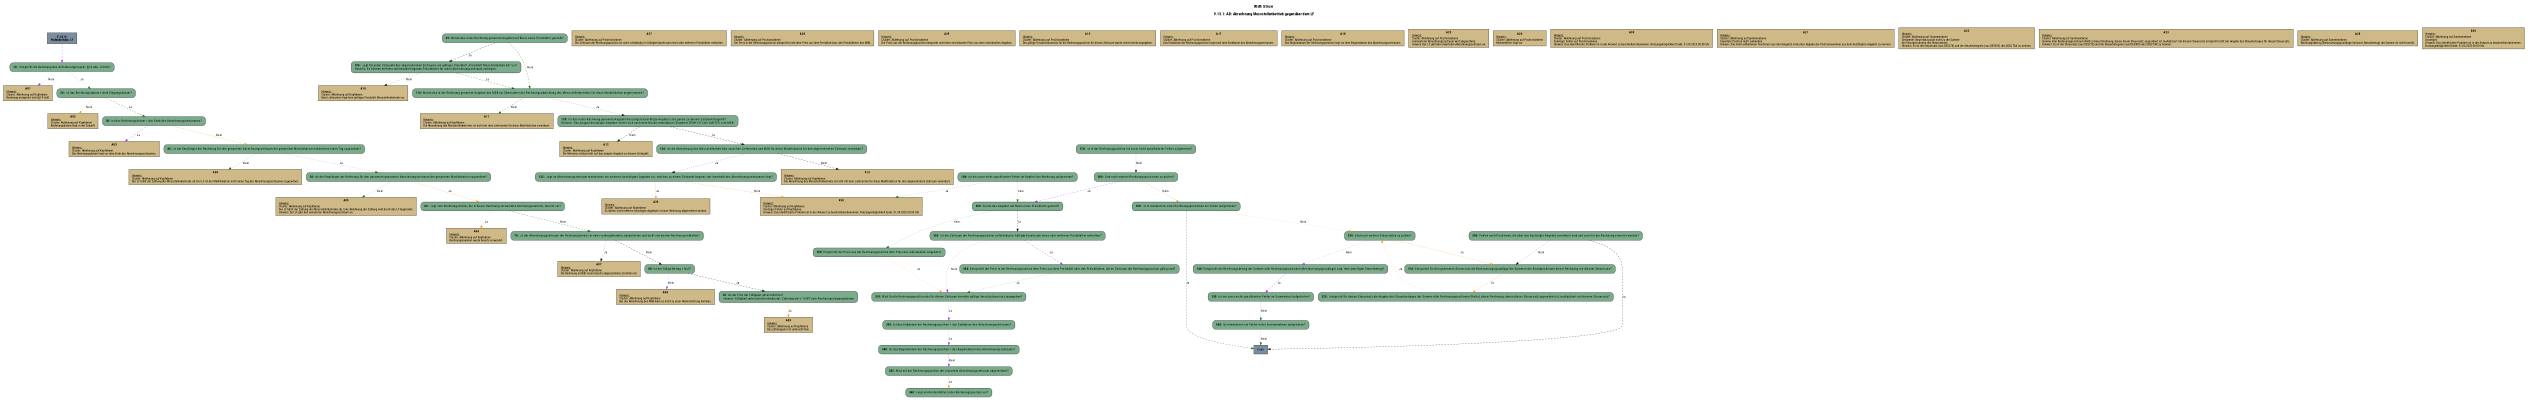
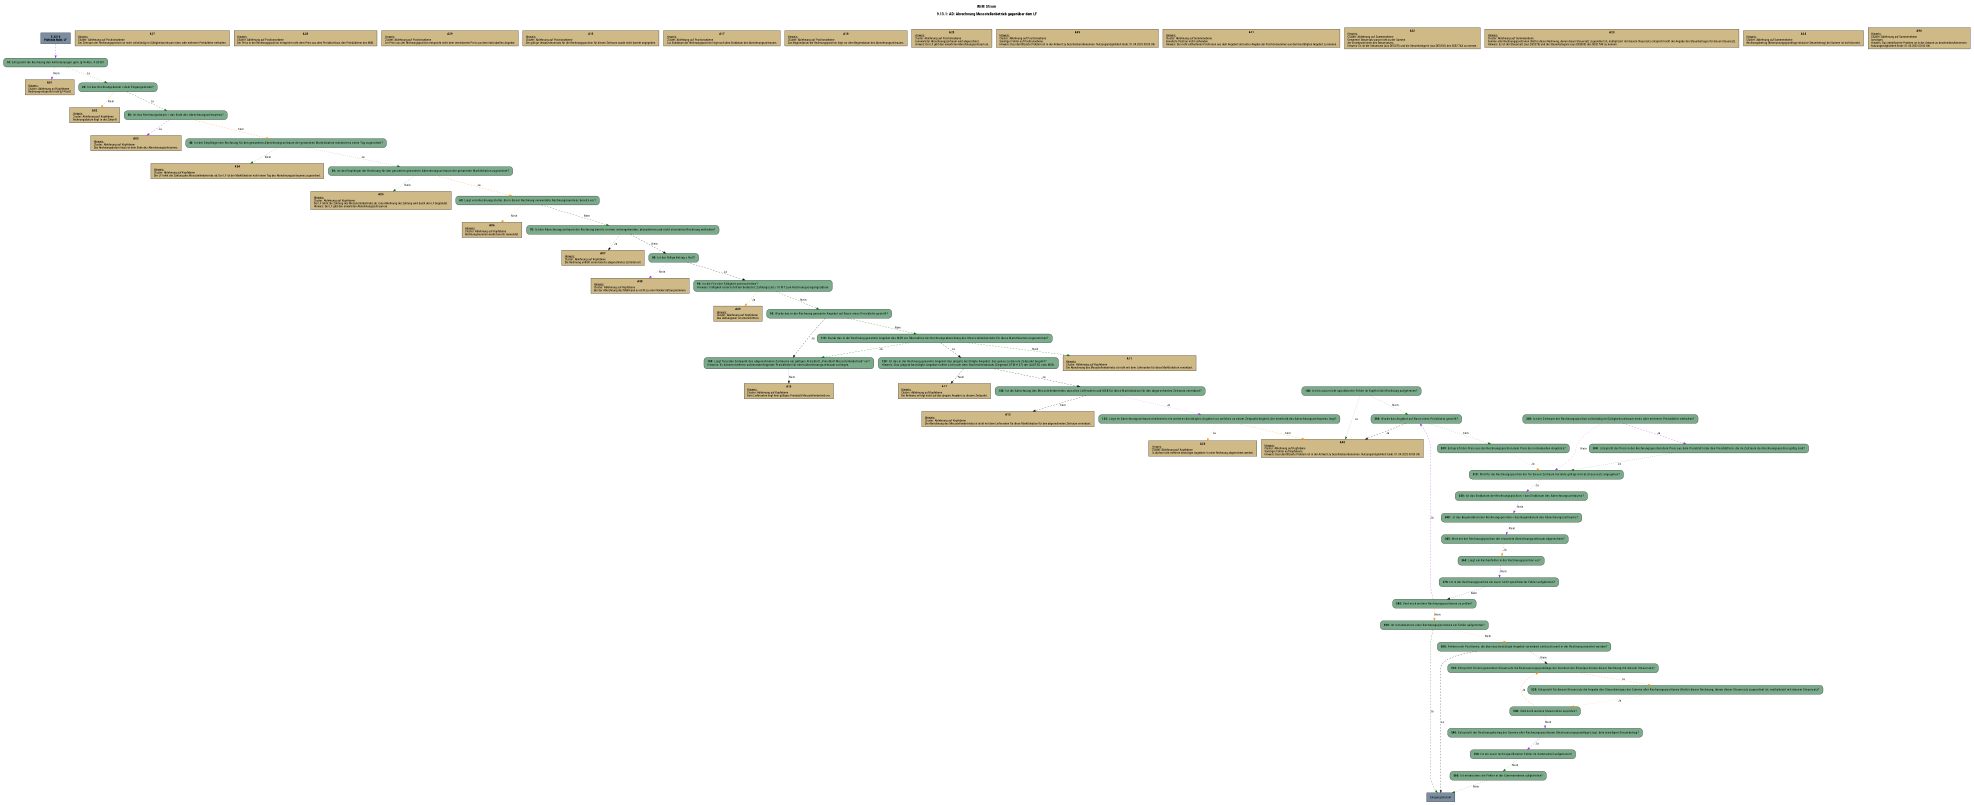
  digraph {
    fontname="Roboto Condensed"
    label=<<B><FONT POINT-SIZE="18">WiM Strom</FONT></B><BR/><BR/><B><FONT POINT-SIZE="16">9.13.1: AD: Abrechnung Messstellenbetrieb gegenüber dem LF</FONT></B><BR/><BR/><BR/><BR/>>
    labelloc=t
    node [fillcolor="#7aab8a" fontname="Roboto Condensed" margin="0.2,0.12" shape=box style="filled,rounded"]
    edge [color=darkgreen fontname="Roboto Condensed" style=dashed]
    n1 [fillcolor="#7a8da1" label=<<B>E_0210</B><BR align="center"/><FONT point-size="12"><B><U>Prüfende Rolle:</U> LF</B></FONT><BR align="center"/>> style=filled]
    n2 [label=<<B>10: </B>Entspricht die Rechnung den Anforderungen gem. §14 Abs. 4 UStG?<BR align="left"/>>]
    n3 [fillcolor="#cfb986" label=<<B>A01</B><BR align="center"/><FONT point-size="12"><U>Hinweis:</U><BR align="left"/>Cluster: Ablehnung auf Kopfebene<BR align="left"/>Rechnung entspricht nicht §14 UstG<BR align="left"/></FONT>> margin="0.17,0.08" style=filled]
    n4 [label=<<B>20: </B>Ist das Rechnungsdatum ≤ dem Eingangsdatum?<BR align="left"/>>]
    n5 [fillcolor="#cfb986" label=<<B>A02</B><BR align="center"/><FONT point-size="12"><U>Hinweis:</U><BR align="left"/>Cluster: Ablehnung auf Kopfebene<BR align="left"/>Rechnungsdatum liegt in der Zukunft<BR align="left"/></FONT>> margin="0.17,0.08" style=filled]
    n6 [label=<<B>30: </B>Ist das Rechnungsdatum &lt; das Ende des Abrechnungszeitraumes?<BR align="left"/>>]
    n7 [fillcolor="#cfb986" label=<<B>A03</B><BR align="center"/><FONT point-size="12"><U>Hinweis:</U><BR align="left"/>Cluster: Ablehnung auf Kopfebene<BR align="left"/>Das Rechnungsdatum liegt vor dem Ende des Abrechnungszeitraumes.<BR align="left"/></FONT>> margin="0.17,0.08" style=filled]
    n8 [label=<<B>40: </B>Ist der Empfänger der Rechnung für den genannten Abrechnungszeitraum der genannten Marktlokation mindestens einen Tag zugeordnet?<BR align="left"/>>]
    n9 [fillcolor="#cfb986" label=<<B>A04</B><BR align="center"/><FONT point-size="12"><U>Hinweis:</U><BR align="left"/>Cluster: Ablehnung auf Kopfebene<BR align="left"/>Der LF lehnt die Zahlung des Messstellenbetriebs ab. Der LF ist der Marktlokation nicht einen Tag des Abrechnungszeitraumes zugeordnet.<BR align="left"/></FONT>> margin="0.17,0.08" style=filled]
    n10 [label=<<B>50: </B>Ist der Empfänger der Rechnung für den gesamten genannten Abrechnungszeitraum der genannten Marktlokation zugeordnet?<BR align="left"/>>]
    n11 [fillcolor="#cfb986" label=<<B>A05</B><BR align="center"/><FONT point-size="12"><U>Hinweis:</U><BR align="left"/>Cluster: Ablehnung auf Kopfebene<BR align="left"/>Der LF lehnt die Zahlung des Messstellenbetriebs ab. Eine Ablehnung der Zahlung wird durch den LF begründet.<BR align="left"/>Hinweis: Der LF gibt den erwarteten Abrechnungszeitraum an.<BR align="left"/></FONT>> margin="0.17,0.08" style=filled]
    n12 [label=<<B>60: </B>Liegt vom Rechnungssteller, die in dieser Rechnung verwendete Rechnungsnummer, bereits vor?<BR align="left"/>>]
    n13 [fillcolor="#cfb986" label=<<B>A06</B><BR align="center"/><FONT point-size="12"><U>Hinweis:</U><BR align="left"/>Cluster: Ablehnung auf Kopfebene<BR align="left"/>Rechnungsnummer wurde bereits verwendet.<BR align="left"/></FONT>> margin="0.17,0.08" style=filled]
    n14 [label=<<B>70: </B>Ist der Abrechnungszeitraum der Rechnung bereits in einer vorhergehenden, akzeptierten und nicht stornierten Rechnung enthalten?<BR align="left"/>>]
    n15 [fillcolor="#cfb986" label=<<B>A07</B><BR align="center"/><FONT point-size="12"><U>Hinweis:</U><BR align="left"/>Cluster: Ablehnung auf Kopfebene<BR align="left"/>Die Rechnung enthält einen bereits abgerechnetes Zeitintervall.<BR align="left"/></FONT>> margin="0.17,0.08" style=filled]
    n16 [label=<<B>80: </B>Ist der fällige Betrag ≥ Null?<BR align="left"/>>]
    n17 [fillcolor="#cfb986" label=<<B>A08</B><BR align="center"/><FONT point-size="12"><U>Hinweis:</U><BR align="left"/>Cluster: Ablehnung auf Kopfebene<BR align="left"/>Bei der Abrechnung des MSB kann es nicht zu einer Rückerstattung kommen.<BR align="left"/></FONT>> margin="0.17,0.08" style=filled]
    n18 [label=<<B>90: </B>Ist die Frist der Fälligkeit unterschritten?<BR align="left"/>Hinweis: Fälligkeit unterschritten bedeutet: Zahlungsziel ≤ 10 WT zum Rechnungseingangsdatum<BR align="left"/>>]
    n19 [fillcolor="#cfb986" label=<<B>A09</B><BR align="center"/><FONT point-size="12"><U>Hinweis:</U><BR align="left"/>Cluster: Ablehnung auf Kopfebene<BR align="left"/>Das Zahlungsziel ist unterschritten.<BR align="left"/></FONT>> margin="0.17,0.08" style=filled]
    n20 [label=<<B>95: </B>Wurde das in der Rechnung genannte Angebot auf Basis eines Preisblatts gestellt?<BR align="left"/>>]
    n21 [label=<<B>100: </B>Liegt für jeden Zeitpunkt des abgerechneten Zeitraums ein gültiges Preisblatt „Preisblatt Messstellenbetrieb“ vor?<BR align="left"/>Hinweis: Es können mehrere aufeinanderfolgende Preisblätter für einen Abrechnungszeitraum vorliegen.<BR align="left"/>>]
    n22 [label=<<B>110: </B>Wurde das in der Rechnung genannte Angebot des MSB zur Übernahme der Rechnungsabwicklung des Messstellenbetriebs für diese Marktlokation angenommen?<BR align="left"/>>]
    n23 [fillcolor="#cfb986" label=<<B>A10</B><BR align="center"/><FONT point-size="12"><U>Hinweis:</U><BR align="left"/>Cluster: Ablehnung auf Kopfebene<BR align="left"/>Dem Lieferanten liegt kein gültiges Preisblatt Messstellenbetrieb vor.<BR align="left"/></FONT>> margin="0.17,0.08" style=filled]
    n24 [fillcolor="#cfb986" label=<<B>A11</B><BR align="center"/><FONT point-size="12"><U>Hinweis:</U><BR align="left"/>Cluster: Ablehnung auf Kopfebene<BR align="left"/>Die Abrechnung des Messstellenbetriebs ist nicht mit dem Lieferanten für diese Marktlokation vereinbart.<BR align="left"/></FONT>> margin="0.17,0.08" style=filled]
    n25 [label=<<B>120: </B>Ist das in der Rechnung genannte Angebot das jüngste bestätigte Angebot, das genau zu diesem Zeitpunkt beginnt?<BR align="left"/>Hinweis: Das jüngste bestätigte Angebot richtet sich nach dem Nachrichtendatum (Segment DTM+137) der QUOTES vom MSB.<BR align="left"/>>]
    n26 [fillcolor="#cfb986" label=<<B>A12</B><BR align="center"/><FONT point-size="12"><U>Hinweis:</U><BR align="left"/>Cluster: Ablehnung auf Kopfebene<BR align="left"/>Die Referenz erfolgt nicht auf das jüngste Angebot zu diesem Zeitpunkt.<BR align="left"/></FONT>> margin="0.17,0.08" style=filled]
    n27 [label=<<B>130: </B>Ist die Abrechnung des Messstellenbetriebs zwischen Lieferanten und MSB für diese Marktlokation für den abgerechneten Zeitraum vereinbart?<BR align="left"/>>]
    n28 [fillcolor="#cfb986" label=<<B>A13</B><BR align="center"/><FONT point-size="12"><U>Hinweis:</U><BR align="left"/>Cluster: Ablehnung auf Kopfebene<BR align="left"/>Die Abrechnung des Messstellenbetriebs ist nicht mit dem Lieferanten für diese Marktlokation für den abgerechneten Zeitraum vereinbart.<BR align="left"/></FONT>> margin="0.17,0.08" style=filled]
    n29 [label=<<B>135: </B>Liegt im Abrechnungszeitraum mindestens ein weiteres bestätigtes Angebot vor, welches zu einem Zeitpunkt beginnt, der innerhalb des Abrechnungszeitraumes liegt?<BR align="left"/>>]
    n30 [fillcolor="#cfb986" label=<<B>A26</B><BR align="center"/><FONT point-size="12"><U>Hinweis:</U><BR align="left"/>Cluster: Ablehnung auf Kopfebene<BR align="left"/>Es dürfen nicht mehrere bestätigte Angebote in einer Rechnung abgerechnet werden.<BR align="left"/></FONT>> margin="0.17,0.08" style=filled]
    n31 [fillcolor="#cfb986" label=<<B>A90</B><BR align="center"/><FONT point-size="12"><U>Hinweis:</U><BR align="left"/>Cluster: Ablehnung auf Kopfebene<BR align="left"/>Sonstiger Fehler auf Kopfebene.<BR align="left"/>Hinweis: Das identifizierte Problem ist in der Antwort zu beschreiben/benennen. Nutzungsmöglichkeit Ende: 01.04.2025 00:00 Uhr<BR align="left"/></FONT>> margin="0.17,0.08" style=filled]
    n32 [label=<<B>140: </B>Ist ein zuvor nicht spezifizierter Fehler im Kopfteil der Rechnung aufgetreten?<BR align="left"/>>]
    n33 [label=<<B>300: </B>Wurde das Angebot auf Basis eines Preisblatts gestellt?<BR align="left"/>>]
    n34 [label=<<B>303: </B>Ist der Zeitraum der Rechnungsposition vollständig im Gültigkeitszeitraum eines oder mehrerer Preisblätter enthalten?<BR align="left"/>>]
    n35 [label=<<B>309: </B>Entspricht der Preis aus der Rechnungsposition dem Preis des individuellen Angebots?<BR align="left"/>>]
    n36 [label=<<B>304: </B>Entspricht der Preis in der Rechnungsposition dem Preis aus dem Preisblatt oder den Preisblättern, die im Zeitraum der Rechnungsposition gültig sind?<BR align="left"/>>]
    n37 [label=<<B>310: </B>Wird für die Rechnungsposition der für diesen Zeitraum korrekte gültige Umsatzsteuersatz angegeben?<BR align="left"/>>]
    n38 [label=<<B>330: </B>Ist das Enddatum der Rechnungsposition &gt; das Enddatum des Abrechnungszeitraums?<BR align="left"/>>]
    n39 [fillcolor="#cfb986" label=<<B>A27</B><BR align="center"/><FONT point-size="12"><U>Hinweis:</U><BR align="left"/>Cluster: Ablehnung auf Positionsebene<BR align="left"/>Der Zeitraum der Rechnungsposition ist nicht vollständig im Gültigkeitszeitraum eines oder mehrerer Preisblätter enthalten.<BR align="left"/></FONT>> margin="0.17,0.08" style=filled]
    n40 [fillcolor="#cfb986" label=<<B>A28</B><BR align="center"/><FONT point-size="12"><U>Hinweis:</U><BR align="left"/>Cluster: Ablehnung auf Positionsebene<BR align="left"/>Der Preis in der Rechnungsposition entspricht nicht dem Preis aus dem Preisblatt bzw. den Preisblättern des MSB.<BR align="left"/></FONT>> margin="0.17,0.08" style=filled]
    n41 [fillcolor="#cfb986" label=<<B>A29</B><BR align="center"/><FONT point-size="12"><U>Hinweis:</U><BR align="left"/>Cluster: Ablehnung auf Positionsebene<BR align="left"/>Der Preis aus der Rechnungsposition entspricht nicht dem vereinbarten Preis aus dem individuellen Angebot.<BR align="left"/></FONT>> margin="0.17,0.08" style=filled]
    n42 [label=<<B>340: </B>Ist das Beginndatum der Rechnungsposition &lt; das Beginndatum des Abrechnungszeitraums?<BR align="left"/>>]
    n43 [fillcolor="#cfb986" label=<<B>A15</B><BR align="center"/><FONT point-size="12"><U>Hinweis:</U><BR align="left"/>Cluster: Ablehnung auf Positionsebene<BR align="left"/>Der gültige Umsatzsteuersatz für die Rechnungsposition für diesen Zeitraum wurde nicht korrekt angegeben.<BR align="left"/></FONT>> margin="0.17,0.08" style=filled]
    n44 [label=<<B>345: </B>Wird mit der Rechnungsposition der erwartete Abrechnungszeitraum abgerechnet?<BR align="left"/>>]
    n45 [fillcolor="#cfb986" label=<<B>A17</B><BR align="center"/><FONT point-size="12"><U>Hinweis:</U><BR align="left"/>Cluster: Ablehnung auf Positionsebene<BR align="left"/>Das Enddatum der Rechnungsposition liegt nach dem Enddatum des Abrechnungszeitraums.<BR align="left"/></FONT>> margin="0.17,0.08" style=filled]
    n46 [label=<<B>360: </B>Liegt ein Rechenfehler in der Rechnungsposition vor?<BR align="left"/>>]
    n47 [fillcolor="#cfb986" label=<<B>A18</B><BR align="center"/><FONT point-size="12"><U>Hinweis:</U><BR align="left"/>Cluster: Ablehnung auf Positionsebene<BR align="left"/>Das Beginndatum der Rechnungsposition liegt vor dem Beginndatum des Abrechnungszeitraums.<BR align="left"/></FONT>> margin="0.17,0.08" style=filled]
    n48 [label=<<B>370: </B>Ist in der Rechnungsposition ein zuvor nicht spezifizierter Fehler aufgetreten?<BR align="left"/>>]
    n49 [fillcolor="#cfb986" label=<<B>A25</B><BR align="center"/><FONT point-size="12"><U>Hinweis:</U><BR align="left"/>Cluster: Ablehnung auf Positionsebene<BR align="left"/>Unerwarteter Abrechnungszeitraum wird abgerechnet.<BR align="left"/>Hinweis: Der LF gibt den erwarteten Abrechnungszeitraum an.<BR align="left"/></FONT>> margin="0.17,0.08" style=filled]
    n50 [label=<<B>380: </B>Sind noch weitere Rechnungspositionen zu prüfen?<BR align="left"/>>]
-   n51 [fillcolor="#cfb986" label=<<B>A20</B><BR align="center"/><FONT point-size="12"><U>Hinweis:</U><BR align="left"/>Cluster: Ablehnung auf Positionsebene<BR align="left"/>Rechenfehler liegt vor<BR align="left"/></FONT>> margin="0.17,0.08" style=filled]
    n52 [label=<<B>390: </B>Ist in mindestens einer Rechnungspositionen ein Fehler aufgetreten?<BR align="left"/>>]
    n53 [fillcolor="#cfb986" label=<<B>A99</B><BR align="center"/><FONT point-size="12"><U>Hinweis:</U><BR align="left"/>Cluster: Ablehnung auf Positionsebene <BR align="left"/>Sonstiger Fehler auf Positionsebene.<BR align="left"/>Hinweis: Das identifizierte Problem ist in der Antwort zu beschreiben/benennen. Nutzungsmöglichkeit Ende: 01.04.2025 00:00 Uhr<BR align="left"/></FONT>> margin="0.17,0.08" style=filled]
-   n54 [fillcolor="#7a8da1" label=Ende style=filled]
+   n54 [fillcolor="#7a8da1" label=Eingangsdatum style=filled]
    n55 [label=<<B>500: </B>Fehlen noch Positionen, die über das bestätigte Angebot vereinbart sind und somit in der Rechnung erwartet werden?<BR align="left"/>>]
    n56 [label=<<B>510: </B>Entspricht für den genannten Steuersatz die Besteuerungsgrundlage der Summen der Einzelpositionen dieser Rechnung mit diesem Steuersatz?<BR align="left"/>>]
    n57 [label=<<B>520: </B>Entspricht für diesen Steuersatz die Angabe des Steuerbetrages der Summe aller Rechnungspositionen (Netto) dieser Rechnung, denen dieser Steuersatz zugeordnet ist, multipliziert mit diesem Steuersatz?<BR align="left"/>>]
    n58 [fillcolor="#cfb986" label=<<B>A21</B><BR align="center"/><FONT point-size="12"><U>Hinweis:</U><BR align="left"/>Cluster: Ablehnung auf Summenebene<BR align="left"/>Erwartete Position nicht vorhanden<BR align="left"/>Hinweis: Die nicht enthaltenen Positionen aus dem Angebot sind unter Angabe der Positionsnummer aus dem bestätigten Angebot zu nennen.<BR align="left"/></FONT>> margin="0.17,0.08" style=filled]
    n59 [label=<<B>530: </B>Sind noch weitere Steuersätze zu prüfen?<BR align="left"/>>]
    n60 [fillcolor="#cfb986" label=<<B>A22</B><BR align="center"/><FONT point-size="12"><U>Hinweis:</U><BR align="left"/>Cluster: Ablehnung auf Summenebene<BR align="left"/>Genannter Steuersatz passt nicht zu der Summe<BR align="left"/>der Einzelpositionen des Steuersatzes.<BR align="left"/>Hinweis: Es ist der Steuersatz (aus DE5278) und die Steuerkategorie (aus DE5305) des SG52 TAX zu nennen.<BR align="left"/></FONT>> margin="0.17,0.08" style=filled]
    n61 [label=<<B>540: </B>Entspricht der Rechnungsbetrag der Summe aller Rechnungspositionen (Besteuerungsgrundlage) zzgl. dem jeweiligen Steuerbetrag?<BR align="left"/>>]
    n62 [fillcolor="#cfb986" label=<<B>A23</B><BR align="center"/><FONT point-size="12"><U>Hinweis:</U><BR align="left"/>Cluster: Ablehnung auf Summenebene <BR align="left"/>Summe aller Rechnungspositionen (Netto) dieser Rechnung, denen dieser Steuersatz zugeordnet ist, multipliziert mit diesem Steuersatz entspricht nicht der Angabe des Steuerbetrages für diesen Steuersatz.<BR align="left"/>Hinweis: Es ist der Steuersatz (aus DE5278) und die Steuerkategorie (aus DE5305) des SG52 TAX zu nennen.<BR align="left"/></FONT>> margin="0.17,0.08" style=filled]
    n63 [label=<<B>550: </B>Ist ein zuvor nicht spezifizierter Fehler im Summenteil aufgetreten?<BR align="left"/>>]
    n64 [label=<<B>560: </B>Ist mindestens ein Fehler in der Summenebene aufgetreten?<BR align="left"/>>]
    n65 [fillcolor="#cfb986" label=<<B>A24</B><BR align="center"/><FONT point-size="12"><U>Hinweis:</U><BR align="left"/>Cluster: Ablehnung auf Summenebene<BR align="left"/>Rechnungsbetrag (Besteuerungsgrundlage inklusive Steuerbetrag) der Summe ist nicht korrekt.<BR align="left"/></FONT>> margin="0.17,0.08" style=filled]
    n66 [fillcolor="#cfb986" label=<<B>A96</B><BR align="center"/><FONT point-size="12"><U>Hinweis:</U><BR align="left"/>Cluster: Ablehnung auf Summenebene<BR align="left"/>Sonstiges<BR align="left"/>Hinweis: Das identifizierte Problem ist in der Antwort zu beschreiben/benennen.<BR align="left"/>Nutzungsmöglichkeit Ende: 01.04.2025 00:00 Uhr<BR align="left"/></FONT>> margin="0.17,0.08" style=filled]
    n1 -> n2 [color=purple]
    n2 -> n3 [color=purple label=Nein style=dotted]
    n2 -> n4 [label=Ja style=dotted]
    n4 -> n5 [color=darkorange label=Nein]
    n4 -> n6 [label=Ja]
    n6 -> n7 [color=purple label=Ja]
    n6 -> n8 [color=darkorange label=Nein]
    n8 -> n9 [label=Nein style=dotted]
    n8 -> n10 [label=Ja style=dotted]
    n10 -> n11 [label=Nein style=dotted]
    n10 -> n12 [color=darkorange label=Ja]
-   n12 -> n13 [color=darkorange label=Ja style=dotted]
+   n12 -> n13 [color=darkorange label=Nein style=dotted]
    n12 -> n14 [label=Nein]
    n14 -> n15 [color=black label=Ja style=dotted]
    n14 -> n16 [color=black label=Nein]
    n16 -> n17 [color=purple label=Nein style=dotted]
    n16 -> n18 [color=black label=Ja]
    n18 -> n19 [color=darkorange label=Ja]
+   n18 -> n20 [label=Nein]
    n20 -> n21 [color=black label=Ja]
    n20 -> n22 [label=Nein]
-   n21 -> n22 [label=Ja]
+   n22 -> n21 [label=Ja]
    n21 -> n23 [color=black label=Nein style=dotted]
    n22 -> n24 [label=Nein]
-   n22 -> n25 [color=black label=Ja style=dotted]
+   n22 -> n25 [color=black label=Ja]
    n25 -> n26 [color=black label=Nein]
    n25 -> n27 [color=black label=Ja]
    n27 -> n28 [color=black label=Nein]
-   n27 -> n29 [color=black label=Ja style=dotted]
-   n29 -> n30 [color=darkorange label=Ja]
+   n27 -> n29 [color=purple label=Ja style=dotted]
+   n29 -> n30 [color=darkorange label=Ja style=dotted]
    n29 -> n31 [color=darkorange label=Nein]
    n32 -> n31 [label=Ja style=dotted]
    n32 -> n33 [label=Nein style=dotted]
-   n33 -> n34 [color=black label=Ja]
+   n33 -> n31 [color=black label=Ja]
    n33 -> n35 [label=Nein style=dotted]
    n34 -> n36 [color=purple label=Ja]
    n34 -> n37 [color=purple label=Nein style=dotted]
    n35 -> n37 [color=darkorange label=Ja style=dotted]
    n36 -> n37 [label=Ja style=dotted]
    n37 -> n38 [color=purple label=Ja style=dotted]
-   n38 -> n42 [color=purple label=Ja style=dotted]
-   n42 -> n44 [color=purple label=Nein]
+   n38 -> n42 [color=purple label=Nein style=dotted]
+   n42 -> n44 [color=purple label=Nein style=dotted]
    n44 -> n46 [color=darkorange label=Ja]
+   n46 -> n48 [color=purple label=Nein]
    n48 -> n50 [color=black label=Nein style=dotted]
    n50 -> n33 [color=purple label=Ja]
    n50 -> n52 [color=darkorange label=Nein]
    n52 -> n54 [label=Ja]
-   n52 -> n59 [color=darkorange label=Nein style=dotted]
+   n52 -> n55 [color=darkorange label=Nein style=dotted]
    n55 -> n54 [color=black label=Ja]
    n55 -> n56 [color=black label=Nein style=dotted]
    n56 -> n57 [color=darkorange label=Ja]
    n57 -> n59 [color=darkorange label=Ja style=dotted]
    n59 -> n56 [color=darkorange label=Ja]
    n59 -> n61 [color=purple label=Nein style=dotted]
    n61 -> n63 [color=purple label=Ja]
    n63 -> n64 [label=Nein style=dotted]
    n64 -> n54 [label=Nein style=dotted]
  }
